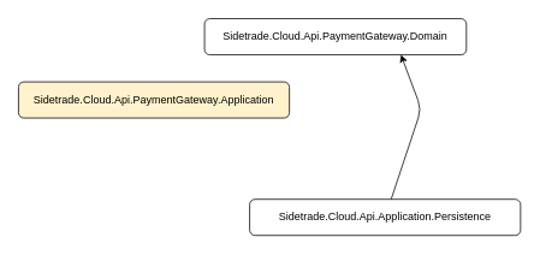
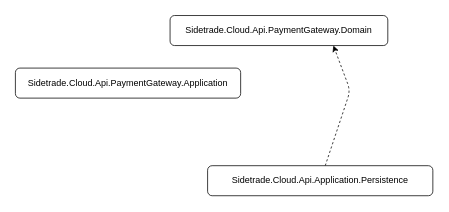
  <mxCell id="0" />
  <mxCell id="1" parent="0" />
  <mxCell id="2" value="Sidetrade.Cloud.Api.PaymentGateway.Domain" style="rounded=1;whiteSpace=wrap;html=1;" vertex="1" parent="1"><mxGeometry x="226" y="20" width="290" height="40" as="geometry" /></mxCell>
- <mxCell id="3" value="Sidetrade.Cloud.Api.PaymentGateway.Application" style="rounded=1;whiteSpace=wrap;html=1;fillColor=#fff2cc;" vertex="1" parent="1"><mxGeometry x="20" y="90" width="300" height="40" as="geometry" /></mxCell>
- <mxCell id="4" style="edgeStyle=none;html=1;entryX=0.75;entryY=1;entryDx=0;entryDy=0;" edge="1" parent="1" source="5" target="2"><mxGeometry relative="1" as="geometry"><Array as="points"><mxPoint x="466" y="120" /></Array></mxGeometry></mxCell>
+ <mxCell id="3" value="Sidetrade.Cloud.Api.PaymentGateway.Application" style="rounded=1;whiteSpace=wrap;html=1;" vertex="1" parent="1"><mxGeometry x="20" y="90" width="300" height="40" as="geometry" /></mxCell>
+ <mxCell id="4" style="edgeStyle=none;html=1;entryX=0.75;entryY=1;entryDx=0;entryDy=0;dashed=1;" edge="1" parent="1" source="5" target="2"><mxGeometry relative="1" as="geometry"><Array as="points"><mxPoint x="466" y="120" /></Array></mxGeometry></mxCell>
  <mxCell id="5" value="Sidetrade.Cloud.Api.Application.Persistence" style="rounded=1;whiteSpace=wrap;html=1;" vertex="1" parent="1"><mxGeometry x="276" y="220" width="300" height="40" as="geometry" /></mxCell>
